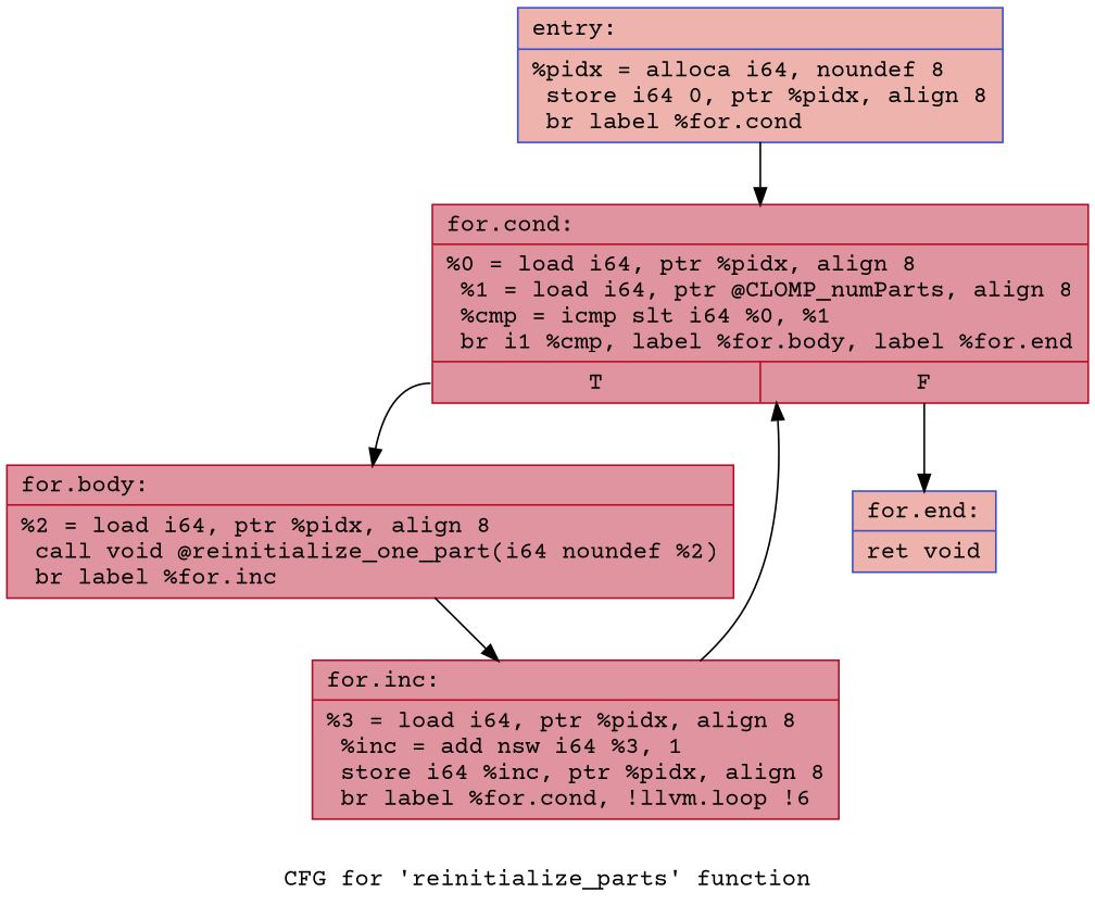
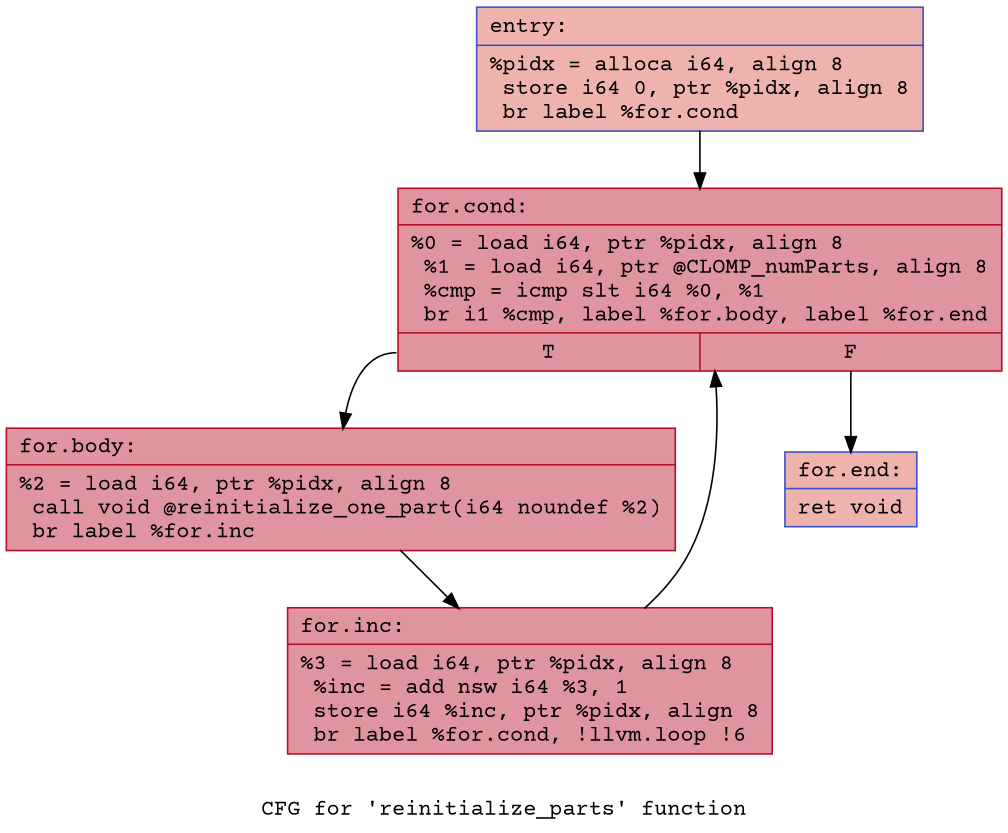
  digraph {
    label="CFG for 'reinitialize_parts' function"
    fontname="Courier Prime"
    node [color="#b70d28ff" fillcolor="#b70d2870" fontname="Courier Prime" shape=record style=filled]
    edge [fontname="Courier Prime"]
-   n1 [color="#3d50c3ff" fillcolor="#d6524470" label="{entry:\l|  %pidx = alloca i64, noundef 8\l  store i64 0, ptr %pidx, align 8\l  br label %for.cond\l}"]
+   n1 [color="#3d50c3ff" fillcolor="#d6524470" label="{entry:\l|  %pidx = alloca i64, align 8\l  store i64 0, ptr %pidx, align 8\l  br label %for.cond\l}"]
    n2 [label="{for.cond:\l|  %0 = load i64, ptr %pidx, align 8\l  %1 = load i64, ptr @CLOMP_numParts, align 8\l  %cmp = icmp slt i64 %0, %1\l  br i1 %cmp, label %for.body, label %for.end\l|{<s0>T|<s1>F}}"]
    n3 [label="{for.body:\l|  %2 = load i64, ptr %pidx, align 8\l  call void @reinitialize_one_part(i64 noundef %2)\l  br label %for.inc\l}"]
    n4 [color="#3d50c3ff" fillcolor="#d6524470" label="{for.end:\l|  ret void\l}"]
    n5 [label="{for.inc:\l|  %3 = load i64, ptr %pidx, align 8\l  %inc = add nsw i64 %3, 1\l  store i64 %inc, ptr %pidx, align 8\l  br label %for.cond, !llvm.loop !6\l}"]
    n1 -> n2
    n2 -> n3 [tailport=s0]
    n2 -> n4 [tailport=s1]
    n3 -> n5
    n5 -> n2
  }
